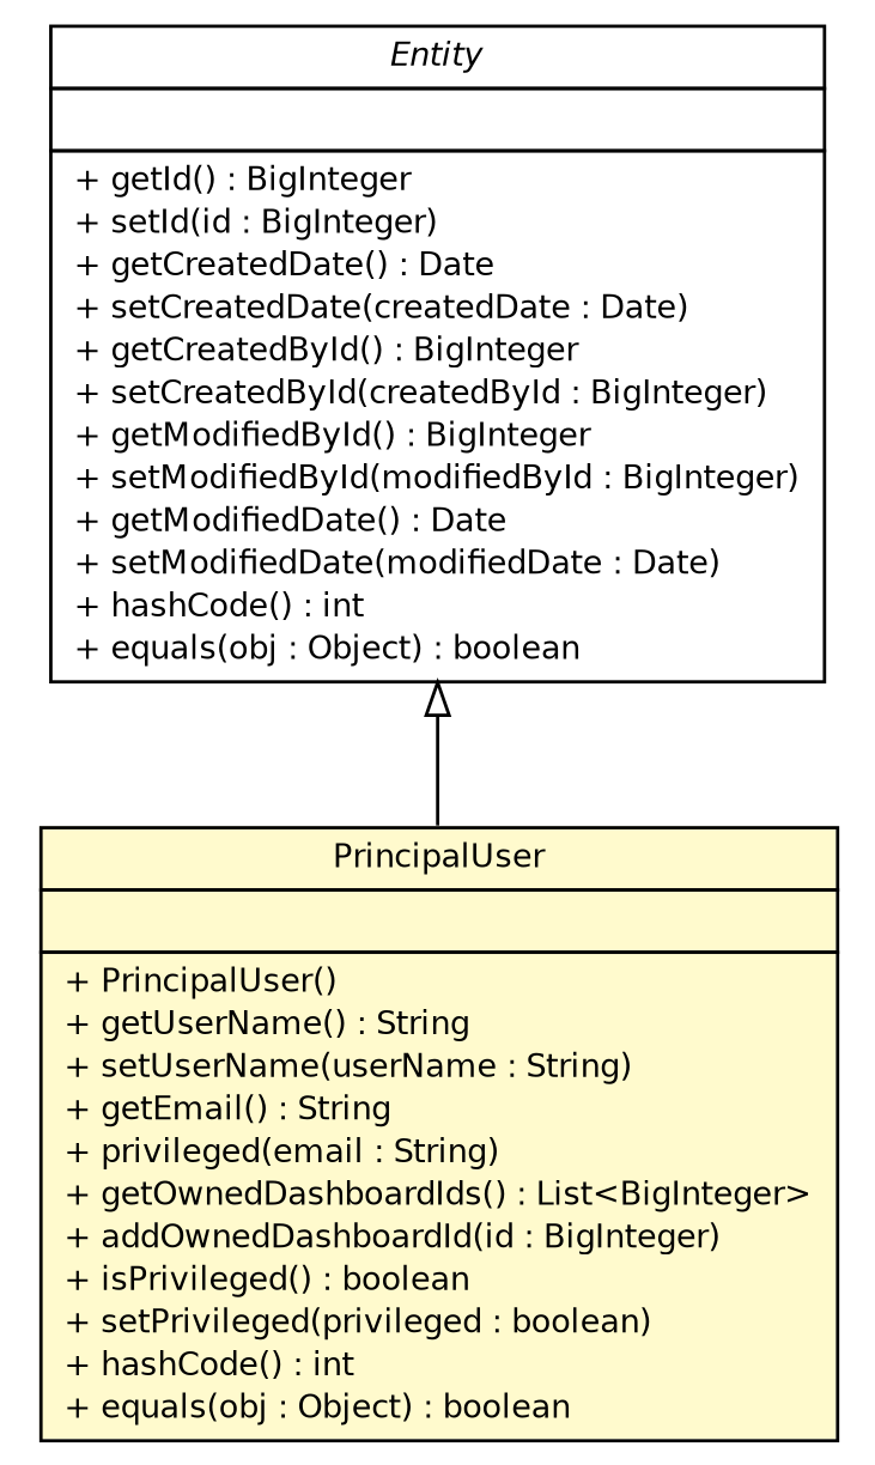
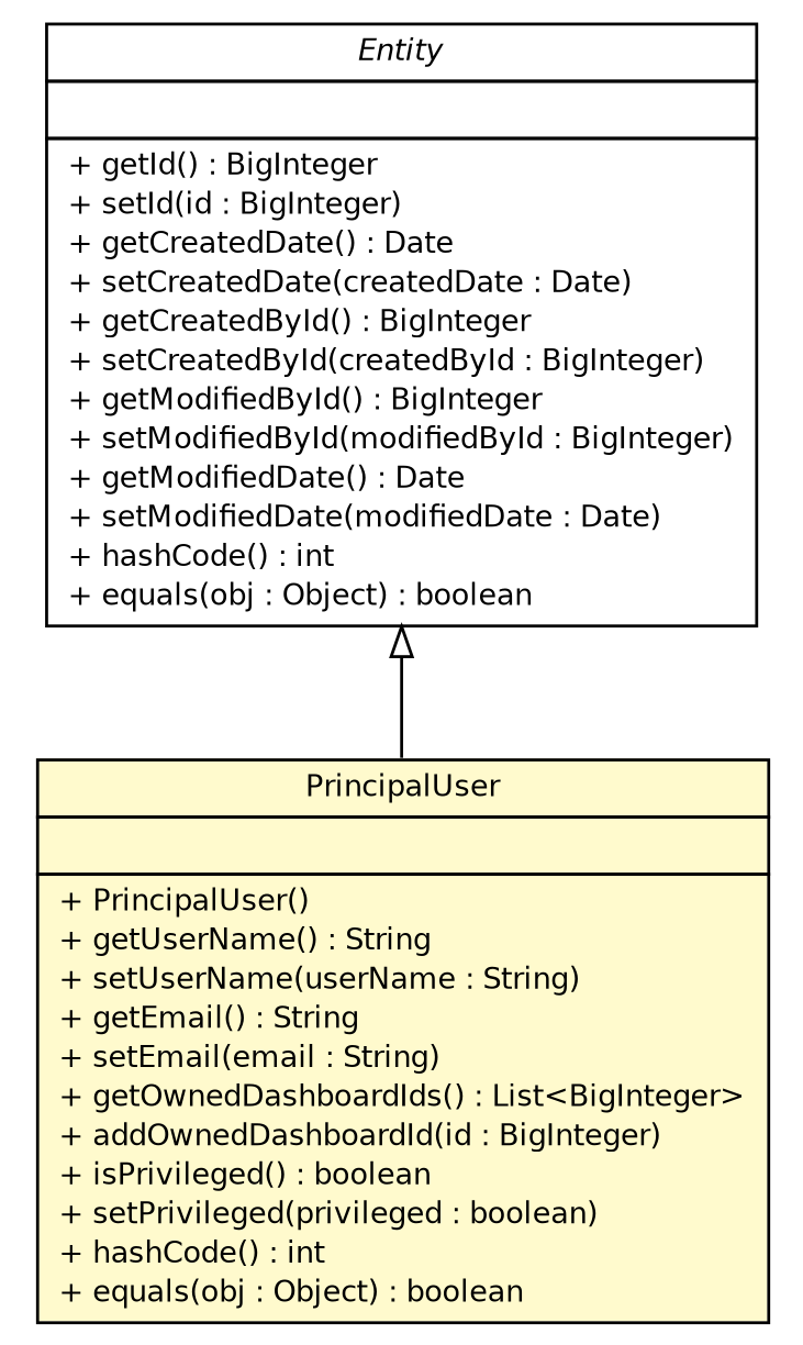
  digraph {
    nodesep=0.25
    ranksep=0.5
    node [fontcolor=black fontname=Helvetica fontsize=10.0 shape=plaintext]
-   n1 [label=<<table title="com.salesforce.dva.argus.sdk.entity.PrincipalUser" border="0" cellborder="1" cellspacing="0" cellpadding="2" port="p" bgcolor="lemonChiffon" href="./PrincipalUser.html"> 		<tr><td><table border="0" cellspacing="0" cellpadding="1"> <tr><td align="center" balign="center"> PrincipalUser </td></tr> 		</table></td></tr> 		<tr><td><table border="0" cellspacing="0" cellpadding="1"> <tr><td align="left" balign="left">  </td></tr> 		</table></td></tr> 		<tr><td><table border="0" cellspacing="0" cellpadding="1"> <tr><td align="left" balign="left"> + PrincipalUser() </td></tr> <tr><td align="left" balign="left"> + getUserName() : String </td></tr> <tr><td align="left" balign="left"> + setUserName(userName : String) </td></tr> <tr><td align="left" balign="left"> + getEmail() : String </td></tr> <tr><td align="left" balign="left"> + privileged(email : String) </td></tr> <tr><td align="left" balign="left"> + getOwnedDashboardIds() : List&lt;BigInteger&gt; </td></tr> <tr><td align="left" balign="left"> + addOwnedDashboardId(id : BigInteger) </td></tr> <tr><td align="left" balign="left"> + isPrivileged() : boolean </td></tr> <tr><td align="left" balign="left"> + setPrivileged(privileged : boolean) </td></tr> <tr><td align="left" balign="left"> + hashCode() : int </td></tr> <tr><td align="left" balign="left"> + equals(obj : Object) : boolean </td></tr> 		</table></td></tr> 		</table>>]
+   n1 [label=<<table title="com.salesforce.dva.argus.sdk.entity.PrincipalUser" border="0" cellborder="1" cellspacing="0" cellpadding="2" port="p" bgcolor="lemonChiffon" href="./PrincipalUser.html"> 		<tr><td><table border="0" cellspacing="0" cellpadding="1"> <tr><td align="center" balign="center"> PrincipalUser </td></tr> 		</table></td></tr> 		<tr><td><table border="0" cellspacing="0" cellpadding="1"> <tr><td align="left" balign="left">  </td></tr> 		</table></td></tr> 		<tr><td><table border="0" cellspacing="0" cellpadding="1"> <tr><td align="left" balign="left"> + PrincipalUser() </td></tr> <tr><td align="left" balign="left"> + getUserName() : String </td></tr> <tr><td align="left" balign="left"> + setUserName(userName : String) </td></tr> <tr><td align="left" balign="left"> + getEmail() : String </td></tr> <tr><td align="left" balign="left"> + setEmail(email : String) </td></tr> <tr><td align="left" balign="left"> + getOwnedDashboardIds() : List&lt;BigInteger&gt; </td></tr> <tr><td align="left" balign="left"> + addOwnedDashboardId(id : BigInteger) </td></tr> <tr><td align="left" balign="left"> + isPrivileged() : boolean </td></tr> <tr><td align="left" balign="left"> + setPrivileged(privileged : boolean) </td></tr> <tr><td align="left" balign="left"> + hashCode() : int </td></tr> <tr><td align="left" balign="left"> + equals(obj : Object) : boolean </td></tr> 		</table></td></tr> 		</table>>]
    n2 [label=<<table title="com.salesforce.dva.argus.sdk.entity.Entity" border="0" cellborder="1" cellspacing="0" cellpadding="2" port="p" href="http://java.sun.com/j2se/1.4.2/docs/api/com/salesforce/dva/argus/sdk/entity/Entity.html"> 		<tr><td><table border="0" cellspacing="0" cellpadding="1"> <tr><td align="center" balign="center"><font face="Helvetica-Oblique"> Entity </font></td></tr> 		</table></td></tr> 		<tr><td><table border="0" cellspacing="0" cellpadding="1"> <tr><td align="left" balign="left">  </td></tr> 		</table></td></tr> 		<tr><td><table border="0" cellspacing="0" cellpadding="1"> <tr><td align="left" balign="left"> + getId() : BigInteger </td></tr> <tr><td align="left" balign="left"> + setId(id : BigInteger) </td></tr> <tr><td align="left" balign="left"> + getCreatedDate() : Date </td></tr> <tr><td align="left" balign="left"> + setCreatedDate(createdDate : Date) </td></tr> <tr><td align="left" balign="left"> + getCreatedById() : BigInteger </td></tr> <tr><td align="left" balign="left"> + setCreatedById(createdById : BigInteger) </td></tr> <tr><td align="left" balign="left"> + getModifiedById() : BigInteger </td></tr> <tr><td align="left" balign="left"> + setModifiedById(modifiedById : BigInteger) </td></tr> <tr><td align="left" balign="left"> + getModifiedDate() : Date </td></tr> <tr><td align="left" balign="left"> + setModifiedDate(modifiedDate : Date) </td></tr> <tr><td align="left" balign="left"> + hashCode() : int </td></tr> <tr><td align="left" balign="left"> + equals(obj : Object) : boolean </td></tr> 		</table></td></tr> 		</table>>]
    n2 -> n1 [arrowtail=empty dir=back fontname=Helvetica fontsize=10 headport=p labelfontname=Helvetica labelfontsize=10 tailport=p]
  }
